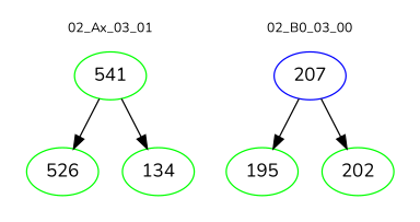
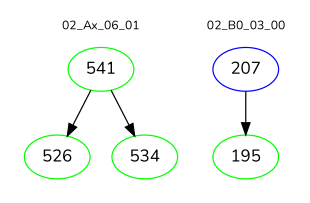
  digraph {
    fontname=Nunito
    node [color=green fontname=Nunito]
    edge [color=black fontname=Nunito]
    n1 [label=541]
    n2 [label=526]
-   n3 [label=134]
+   n3 [label=534]
    n4 [color=blue label=207]
    n5 [label=195]
-   n6 [label=202]
    subgraph cluster_1 {
      color=white
      fontsize=10
-     label="02_Ax_03_01"
+     label="02_Ax_06_01"
      n1
      n2
      n3
    }
    subgraph cluster_2 {
      color=white
      fontsize=10
      label="02_B0_03_00"
      n4
      n5
-     n6
    }
    n1 -> n2
    n1 -> n3
    n4 -> n5
-   n4 -> n6
  }
